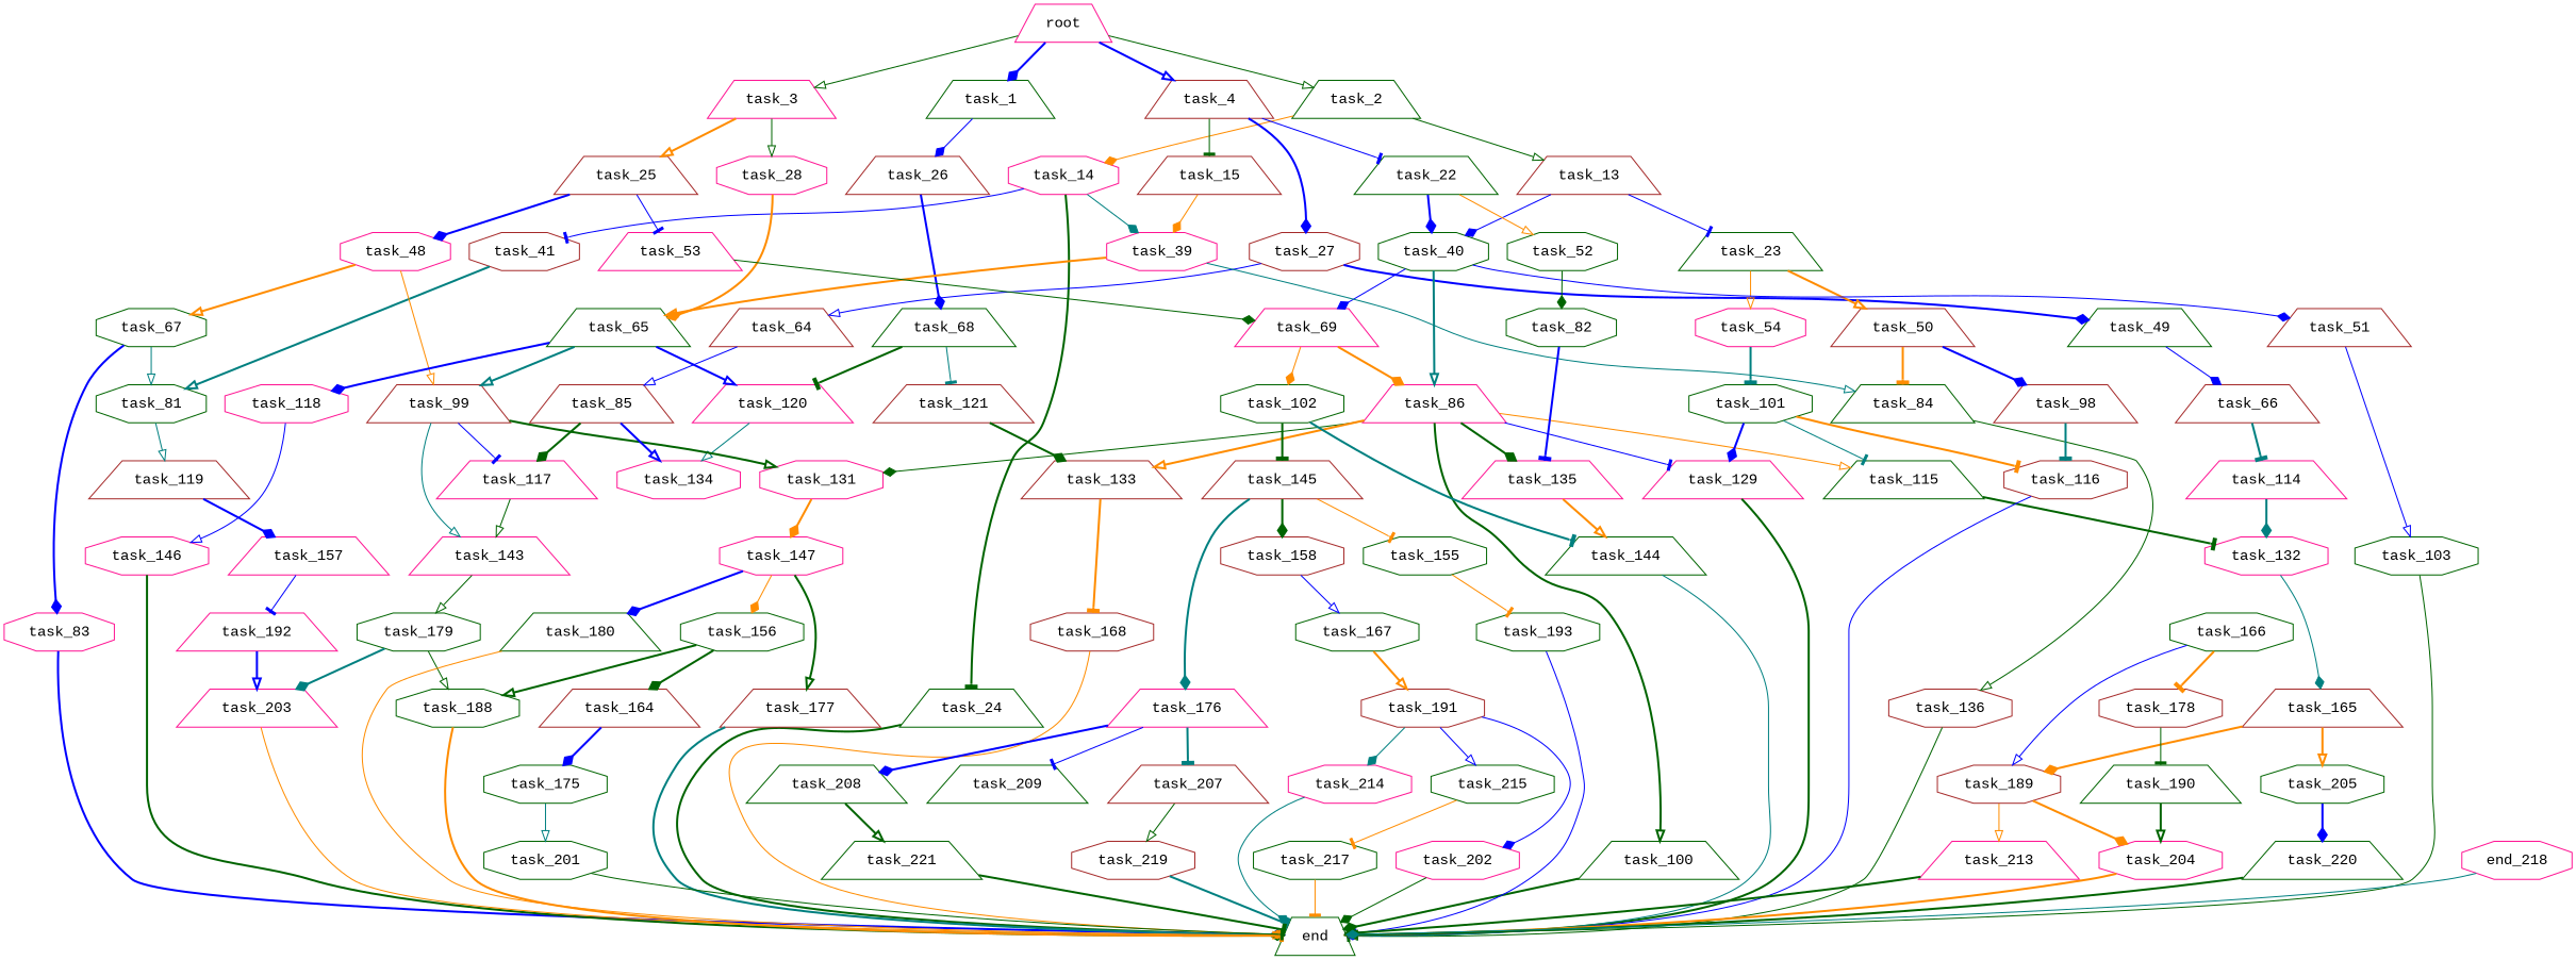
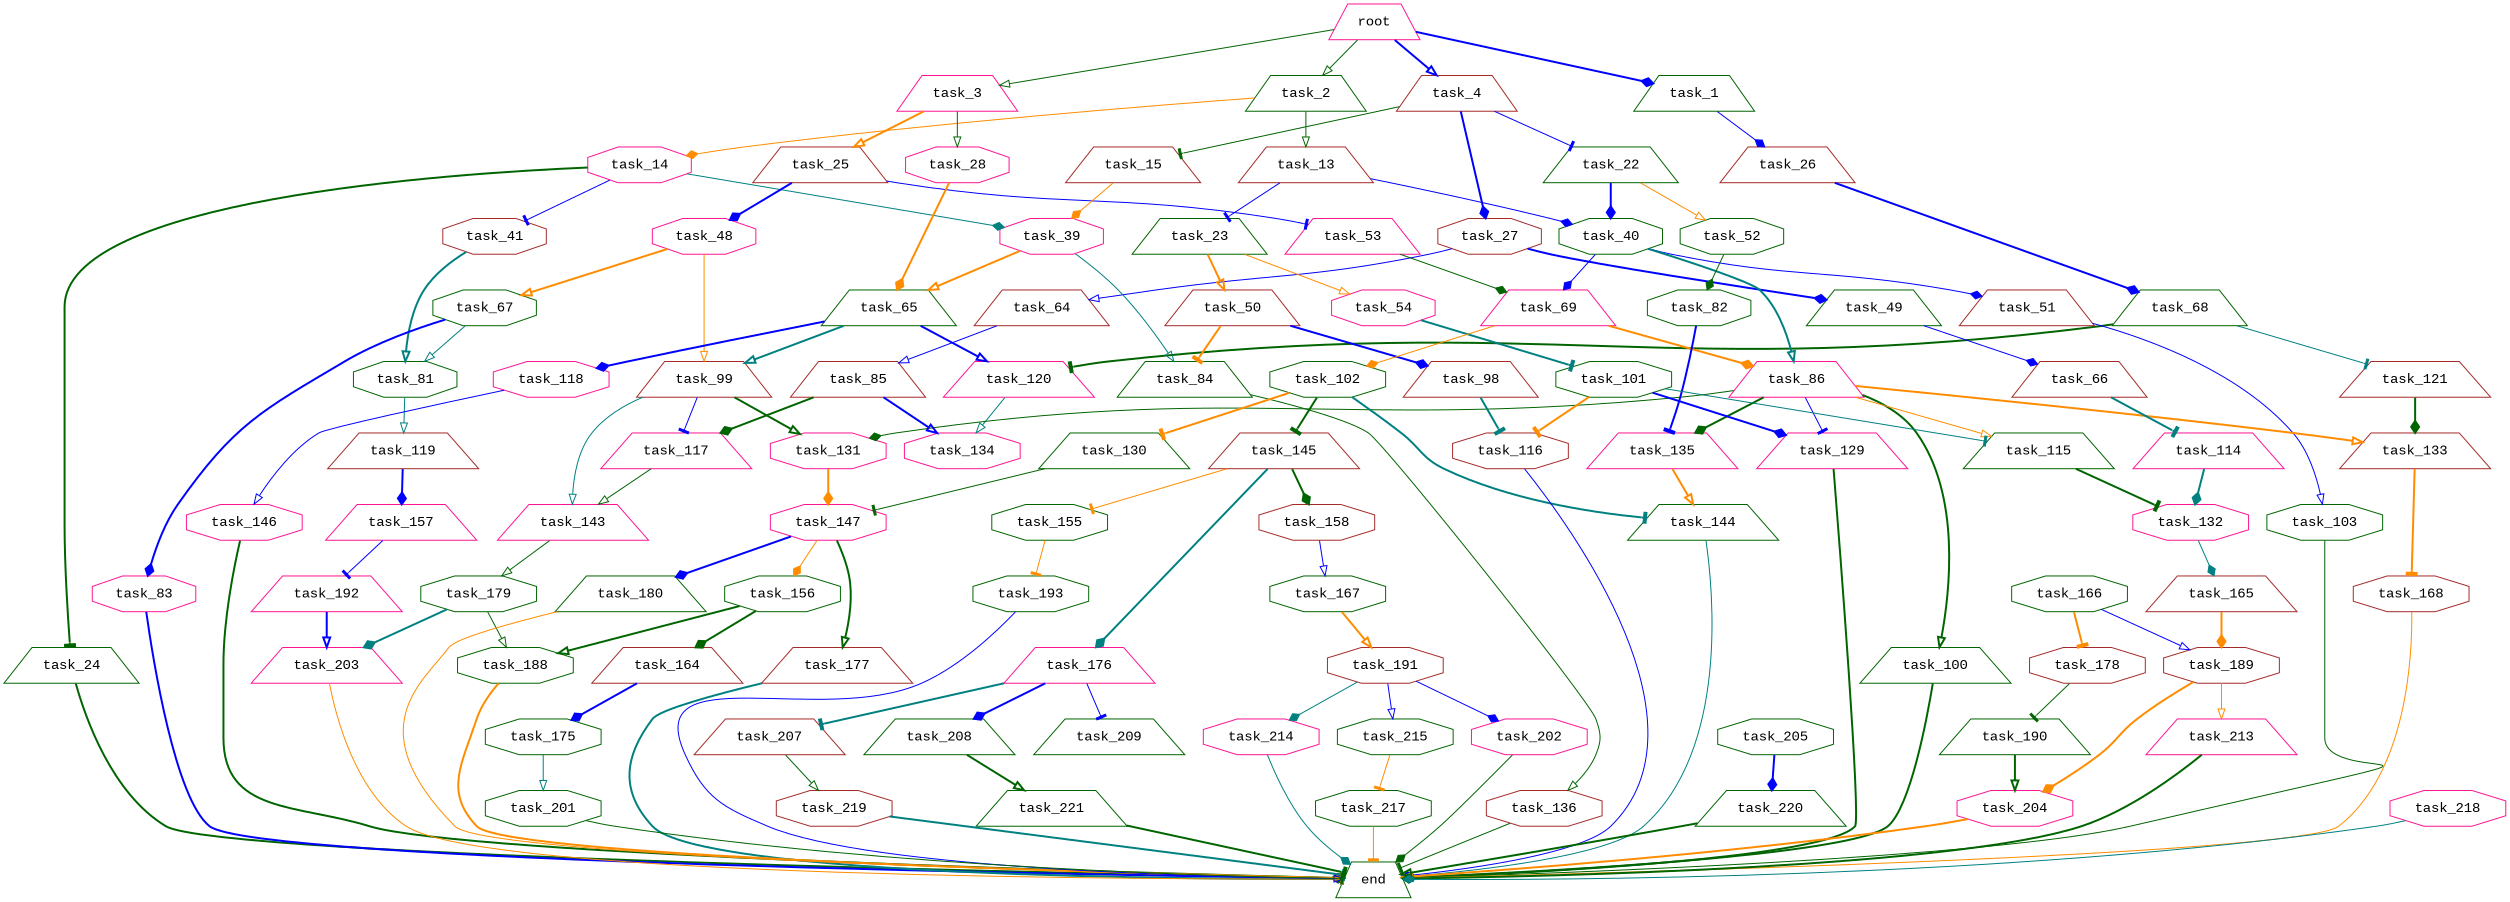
  digraph {
    fontname="Liberation Mono"
    node [color=darkgreen fontname="Liberation Mono" shape=trapezium]
    edge [arrowhead=onormal color=blue fontname="Liberation Mono" style=bold]
    root [color=deeppink]
    task_1
    task_2
    task_3 [color=deeppink]
    task_4 [color=brown]
    task_26 [color=brown]
    task_13 [color=brown]
    task_14 [color=deeppink shape=octagon]
    task_25 [color=brown]
    task_28 [color=deeppink shape=octagon]
    task_15 [color=brown]
    task_22
    task_27 [color=brown shape=octagon]
    task_68
    task_23
    task_40 [shape=octagon]
    task_24
    task_39 [color=deeppink shape=octagon]
    task_41 [color=brown shape=octagon]
    task_48 [color=deeppink shape=octagon]
    task_53 [color=deeppink]
    task_65
    task_52 [shape=octagon]
    task_49
    task_64 [color=brown]
    task_120 [color=deeppink]
    task_121 [color=brown]
    task_50 [color=brown]
    task_54 [color=deeppink shape=octagon]
    task_51 [color=brown]
    task_69 [color=deeppink]
    task_86 [color=deeppink]
    end
    task_84
    task_81 [shape=octagon]
    task_67 [shape=octagon]
    task_99 [color=brown]
    task_118 [color=deeppink shape=octagon]
    task_82 [shape=octagon]
    task_66 [color=brown]
    task_85 [color=brown]
    task_98 [color=brown]
    task_101 [shape=octagon]
    task_103 [shape=octagon]
    task_102 [shape=octagon]
    task_135 [color=deeppink]
    task_100
    task_115
    task_129 [color=deeppink]
    task_131 [color=deeppink shape=octagon]
    task_133 [color=brown]
    task_136 [color=brown shape=octagon]
    task_119 [color=brown]
    task_116 [color=brown shape=octagon]
    task_83 [color=deeppink shape=octagon]
    task_117 [color=deeppink]
    task_143 [color=deeppink]
    task_134 [color=deeppink shape=octagon]
    task_114 [color=deeppink]
    task_146 [color=deeppink shape=octagon]
+   task_130
    task_144
    task_145 [color=brown]
    task_132 [color=deeppink shape=octagon]
    task_147 [color=deeppink shape=octagon]
    task_168 [color=brown shape=octagon]
    task_157 [color=deeppink]
    task_179 [shape=octagon]
    task_165 [color=brown]
    task_155 [shape=octagon]
    task_158 [color=brown shape=octagon]
    task_176 [color=deeppink]
    task_192 [color=deeppink]
    task_166 [shape=octagon]
    task_189 [color=brown shape=octagon]
    task_178 [color=brown shape=octagon]
    task_156 [shape=octagon]
    task_177 [color=brown]
    task_180
    task_188 [shape=octagon]
    task_203 [color=deeppink]
    task_193 [shape=octagon]
    task_167 [shape=octagon]
    task_207 [color=brown]
    task_208
    task_209
    task_205 [shape=octagon]
    task_164 [color=brown]
    task_204 [color=deeppink shape=octagon]
    task_213 [color=deeppink]
    task_220
    task_190
    task_191 [color=brown shape=octagon]
    task_219 [color=brown shape=octagon]
    task_221
    task_175 [shape=octagon]
    task_201 [shape=octagon]
    task_202 [color=deeppink shape=octagon]
    task_214 [color=deeppink shape=octagon]
    task_215 [shape=octagon]
    task_217 [shape=octagon]
-   task_218 [color=deeppink shape=octagon label=end_218]
+   task_218 [color=deeppink shape=octagon]
    root -> task_1 [arrowhead=diamond]
    root -> task_2 [color=darkgreen style=solid]
    root -> task_3 [color=darkgreen style=solid]
    root -> task_4
    task_1 -> task_26 [arrowhead=diamond style=solid]
    task_2 -> task_13 [color=darkgreen style=solid]
    task_2 -> task_14 [arrowhead=diamond color=darkorange style=solid]
    task_3 -> task_25 [color=darkorange]
    task_3 -> task_28 [color=darkgreen style=solid]
    task_4 -> task_15 [arrowhead=tee color=darkgreen style=solid]
    task_4 -> task_22 [arrowhead=tee style=solid]
    task_4 -> task_27 [arrowhead=diamond]
    task_26 -> task_68 [arrowhead=diamond]
    task_13 -> task_23 [arrowhead=tee style=solid]
    task_13 -> task_40 [arrowhead=diamond style=solid]
    task_14 -> task_24 [arrowhead=tee color=darkgreen]
    task_14 -> task_39 [arrowhead=diamond color=teal style=solid]
    task_14 -> task_41 [arrowhead=tee style=solid]
    task_25 -> task_48 [arrowhead=diamond]
    task_25 -> task_53 [arrowhead=tee style=solid]
    task_28 -> task_65 [arrowhead=diamond color=darkorange]
    task_15 -> task_39 [arrowhead=diamond color=darkorange style=solid]
    task_22 -> task_40 [arrowhead=diamond]
    task_22 -> task_52 [color=darkorange style=solid]
    task_27 -> task_49 [arrowhead=diamond]
    task_27 -> task_64 [style=solid]
    task_68 -> task_120 [arrowhead=tee color=darkgreen]
    task_68 -> task_121 [arrowhead=tee color=teal style=solid]
    task_23 -> task_50 [color=darkorange]
    task_23 -> task_54 [color=darkorange style=solid]
    task_40 -> task_51 [arrowhead=diamond style=solid]
    task_40 -> task_69 [arrowhead=diamond style=solid]
    task_40 -> task_86 [color=teal]
    task_24 -> end [arrowhead=diamond color=darkgreen]
    task_39 -> task_65 [color=darkorange]
    task_39 -> task_84 [color=teal style=solid]
    task_41 -> task_81 [color=teal]
    task_48 -> task_67 [color=darkorange]
    task_48 -> task_99 [color=darkorange style=solid]
    task_53 -> task_69 [arrowhead=diamond color=darkgreen style=solid]
    task_65 -> task_120
    task_65 -> task_99 [color=teal]
    task_65 -> task_118 [arrowhead=diamond]
    task_52 -> task_82 [arrowhead=diamond color=darkgreen style=solid]
    task_49 -> task_66 [arrowhead=diamond style=solid]
    task_64 -> task_85 [style=solid]
    task_120 -> task_134 [color=teal style=solid]
    task_121 -> task_133 [arrowhead=diamond color=darkgreen]
    task_50 -> task_84 [arrowhead=tee color=darkorange]
    task_50 -> task_98 [arrowhead=diamond]
    task_54 -> task_101 [arrowhead=tee color=teal]
    task_51 -> task_103 [style=solid]
    task_69 -> task_86 [arrowhead=diamond color=darkorange]
    task_69 -> task_102 [arrowhead=diamond color=darkorange style=solid]
    task_86 -> task_135 [arrowhead=diamond color=darkgreen]
    task_86 -> task_100 [color=darkgreen]
    task_86 -> task_115 [color=darkorange style=solid]
    task_86 -> task_129 [arrowhead=tee style=solid]
    task_86 -> task_131 [arrowhead=diamond color=darkgreen style=solid]
    task_86 -> task_133 [color=darkorange]
    task_84 -> task_136 [color=darkgreen style=solid]
    task_81 -> task_119 [color=teal style=solid]
    task_67 -> task_81 [color=teal style=solid]
    task_67 -> task_83 [arrowhead=diamond]
    task_99 -> task_131 [color=darkgreen]
    task_99 -> task_117 [arrowhead=tee style=solid]
    task_99 -> task_143 [color=teal style=solid]
    task_118 -> task_146 [style=solid]
    task_82 -> task_135 [arrowhead=tee]
    task_66 -> task_114 [arrowhead=tee color=teal]
    task_85 -> task_117 [arrowhead=diamond color=darkgreen]
    task_85 -> task_134
    task_98 -> task_116 [arrowhead=tee color=teal]
    task_101 -> task_115 [arrowhead=tee color=teal style=solid]
    task_101 -> task_129 [arrowhead=diamond]
    task_101 -> task_116 [arrowhead=tee color=darkorange]
    task_103 -> end [color=darkgreen style=solid]
+   task_102 -> task_130 [arrowhead=tee color=darkorange]
    task_102 -> task_144 [arrowhead=tee color=teal]
    task_102 -> task_145 [arrowhead=tee color=darkgreen]
    task_135 -> task_144 [color=darkorange]
    task_100 -> end [arrowhead=diamond color=darkgreen]
    task_115 -> task_132 [arrowhead=tee color=darkgreen]
    task_129 -> end [color=darkgreen]
    task_131 -> task_147 [arrowhead=diamond color=darkorange]
    task_133 -> task_168 [arrowhead=tee color=darkorange]
    task_136 -> end [arrowhead=tee color=darkgreen style=solid]
    task_119 -> task_157 [arrowhead=diamond]
    task_116 -> end [arrowhead=diamond style=solid]
    task_83 -> end [arrowhead=diamond]
    task_117 -> task_143 [color=darkgreen style=solid]
    task_143 -> task_179 [color=darkgreen style=solid]
    task_114 -> task_132 [arrowhead=diamond color=teal]
    task_146 -> end [arrowhead=diamond color=darkgreen]
+   task_130 -> task_147 [arrowhead=tee color=darkgreen style=solid]
    task_144 -> end [color=teal style=solid]
    task_145 -> task_155 [arrowhead=tee color=darkorange style=solid]
    task_145 -> task_158 [arrowhead=diamond color=darkgreen]
    task_145 -> task_176 [arrowhead=diamond color=teal]
    task_132 -> task_165 [arrowhead=diamond color=teal style=solid]
    task_147 -> task_156 [arrowhead=diamond color=darkorange style=solid]
    task_147 -> task_177 [color=darkgreen]
    task_147 -> task_180 [arrowhead=diamond]
    task_168 -> end [arrowhead=diamond color=darkorange style=solid]
    task_157 -> task_192 [arrowhead=tee style=solid]
    task_179 -> task_188 [color=darkgreen style=solid]
    task_179 -> task_203 [arrowhead=diamond color=teal]
    task_165 -> task_189 [arrowhead=diamond color=darkorange]
-   task_165 -> task_205 [color=darkorange]
    task_155 -> task_193 [arrowhead=tee color=darkorange style=solid]
    task_158 -> task_167 [style=solid]
    task_176 -> task_207 [arrowhead=tee color=teal]
    task_176 -> task_208 [arrowhead=diamond]
    task_176 -> task_209 [arrowhead=tee style=solid]
    task_192 -> task_203
    task_166 -> task_189 [style=solid]
    task_166 -> task_178 [arrowhead=tee color=darkorange]
    task_189 -> task_204 [arrowhead=diamond color=darkorange]
    task_189 -> task_213 [color=darkorange style=solid]
    task_178 -> task_190 [arrowhead=tee color=darkgreen style=solid]
    task_156 -> task_188 [color=darkgreen]
    task_156 -> task_164 [arrowhead=diamond color=darkgreen]
    task_177 -> end [arrowhead=tee color=teal]
    task_180 -> end [color=darkorange style=solid]
    task_188 -> end [arrowhead=tee color=darkorange]
    task_203 -> end [arrowhead=tee color=darkorange style=solid]
    task_193 -> end [style=solid]
    task_167 -> task_191 [color=darkorange]
    task_207 -> task_219 [color=darkgreen style=solid]
    task_208 -> task_221 [color=darkgreen]
    task_205 -> task_220 [arrowhead=diamond]
    task_164 -> task_175 [arrowhead=diamond]
    task_204 -> end [color=darkorange]
    task_213 -> end [arrowhead=diamond color=darkgreen]
    task_220 -> end [color=darkgreen]
    task_190 -> task_204 [color=darkgreen]
    task_191 -> task_202 [arrowhead=diamond style=solid]
    task_191 -> task_214 [arrowhead=diamond color=teal style=solid]
    task_191 -> task_215 [style=solid]
    task_219 -> end [arrowhead=tee color=teal]
    task_221 -> end [arrowhead=tee color=darkgreen]
    task_175 -> task_201 [color=teal style=solid]
    task_201 -> end [arrowhead=tee color=darkgreen style=solid]
    task_202 -> end [arrowhead=diamond color=darkgreen style=solid]
    task_214 -> end [arrowhead=diamond color=teal style=solid]
    task_215 -> task_217 [arrowhead=tee color=darkorange style=solid]
    task_217 -> end [arrowhead=tee color=darkorange style=solid]
    task_218 -> end [arrowhead=diamond color=teal style=solid]
  }
